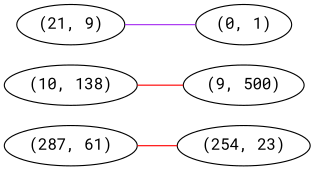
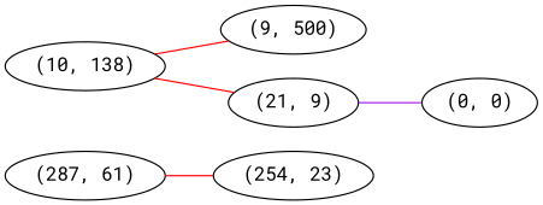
  graph {
    fontname="Roboto Mono"
    rankdir=LR
    node [fontname="Roboto Mono"]
    edge [color=red fontname="Roboto Mono" weight=1]
    "(287, 61)"
    "(254, 23)"
    n3 [label="(9, 500)"]
    "(10, 138)"
    "(21, 9)"
-   "(0, 0)" [label="(0, 1)"]
+   "(0, 0)"
    "(287, 61)" -- "(254, 23)"
    "(10, 138)" -- n3
+   "(10, 138)" -- "(21, 9)"
    "(21, 9)" -- "(0, 0)" [color=purple weight=4]
  }
